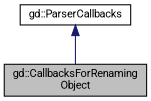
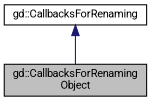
  digraph {
    fontname=Roboto
    node [color=black fontname=Roboto fontsize=10 shape=record style=filled]
    n1 [fillcolor=grey75 fontcolor=black height=0.2 label="gd::CallbacksForRenaming\lObject" width=0.4]
-   n2 [fillcolor=white height=0.2 label="gd::ParserCallbacks" width=0.4]
+   n2 [fillcolor=white height=0.2 label="gd::CallbacksForRenaming" width=0.4]
    n2 -> n1 [color=midnightblue dir=back fontname=Roboto fontsize=10 labelfontname=Helvetica labelfontsize=10 style=solid]
  }
